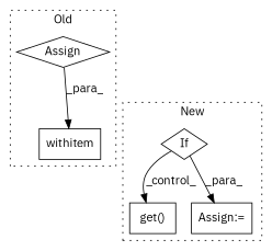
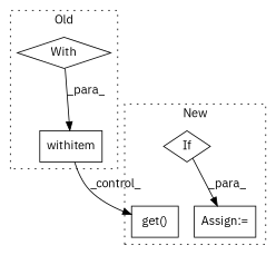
  digraph {
    fontname="IBM Plex Sans"
    node [fontname="IBM Plex Sans" l=3 shape=box]
    edge [fontname="IBM Plex Sans"]
-   n1 [a=39 l="5,34" label=Assign s="603,612" shape=diamond]
+   n1 [a=39 l="5,34" label=With s="603,612" shape=diamond]
    n2 [a=49 l=4 label=withitem s=608]
    n3 [a=75 l=7 label="get()" s=2238]
    n4 [a=96 label=If s=1773 shape=diamond]
    n5 [a=68 label="Assign:=" s=1809]
    subgraph cluster_1 {
      label=Old
      style=dotted
      n1
      n2
    }
    subgraph cluster_2 {
      label=New
      style=dotted
      n3
      n4
      n5
    }
    n1 -> n2 [label=_para_]
-   n4 -> n3 [label=_control_]
+   n2 -> n3 [label=_control_]
    n4 -> n5 [label=_para_]
  }
